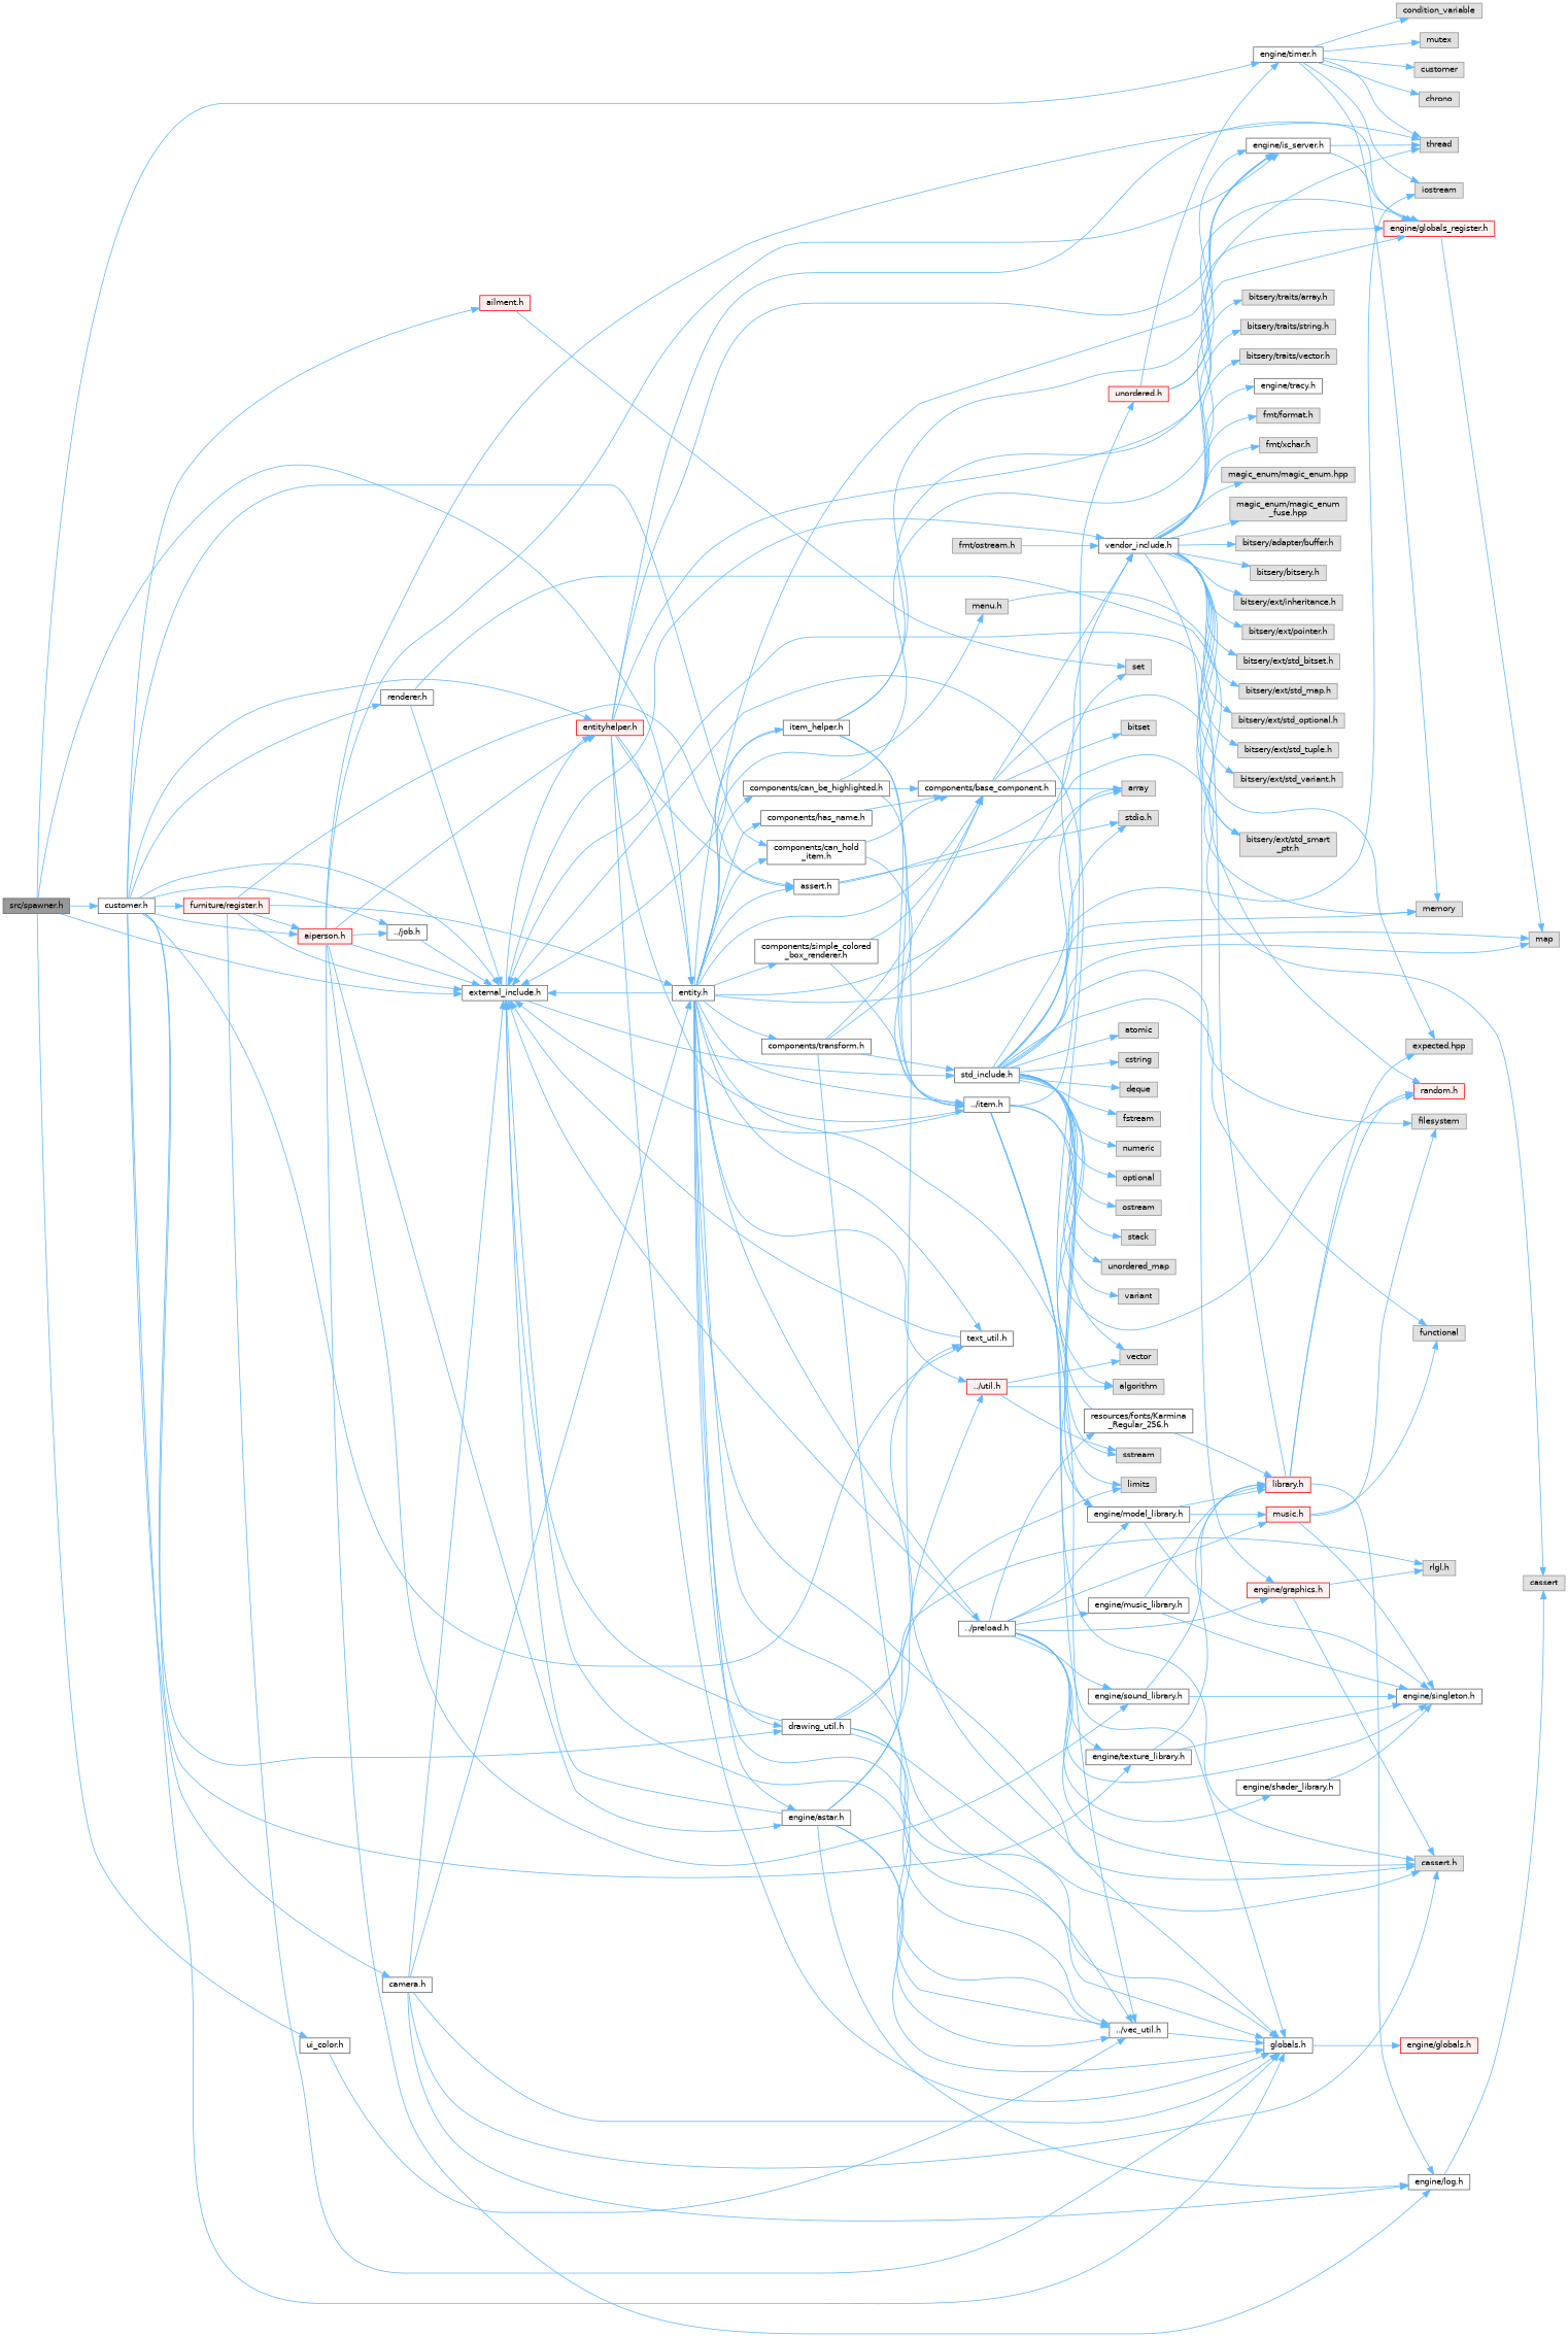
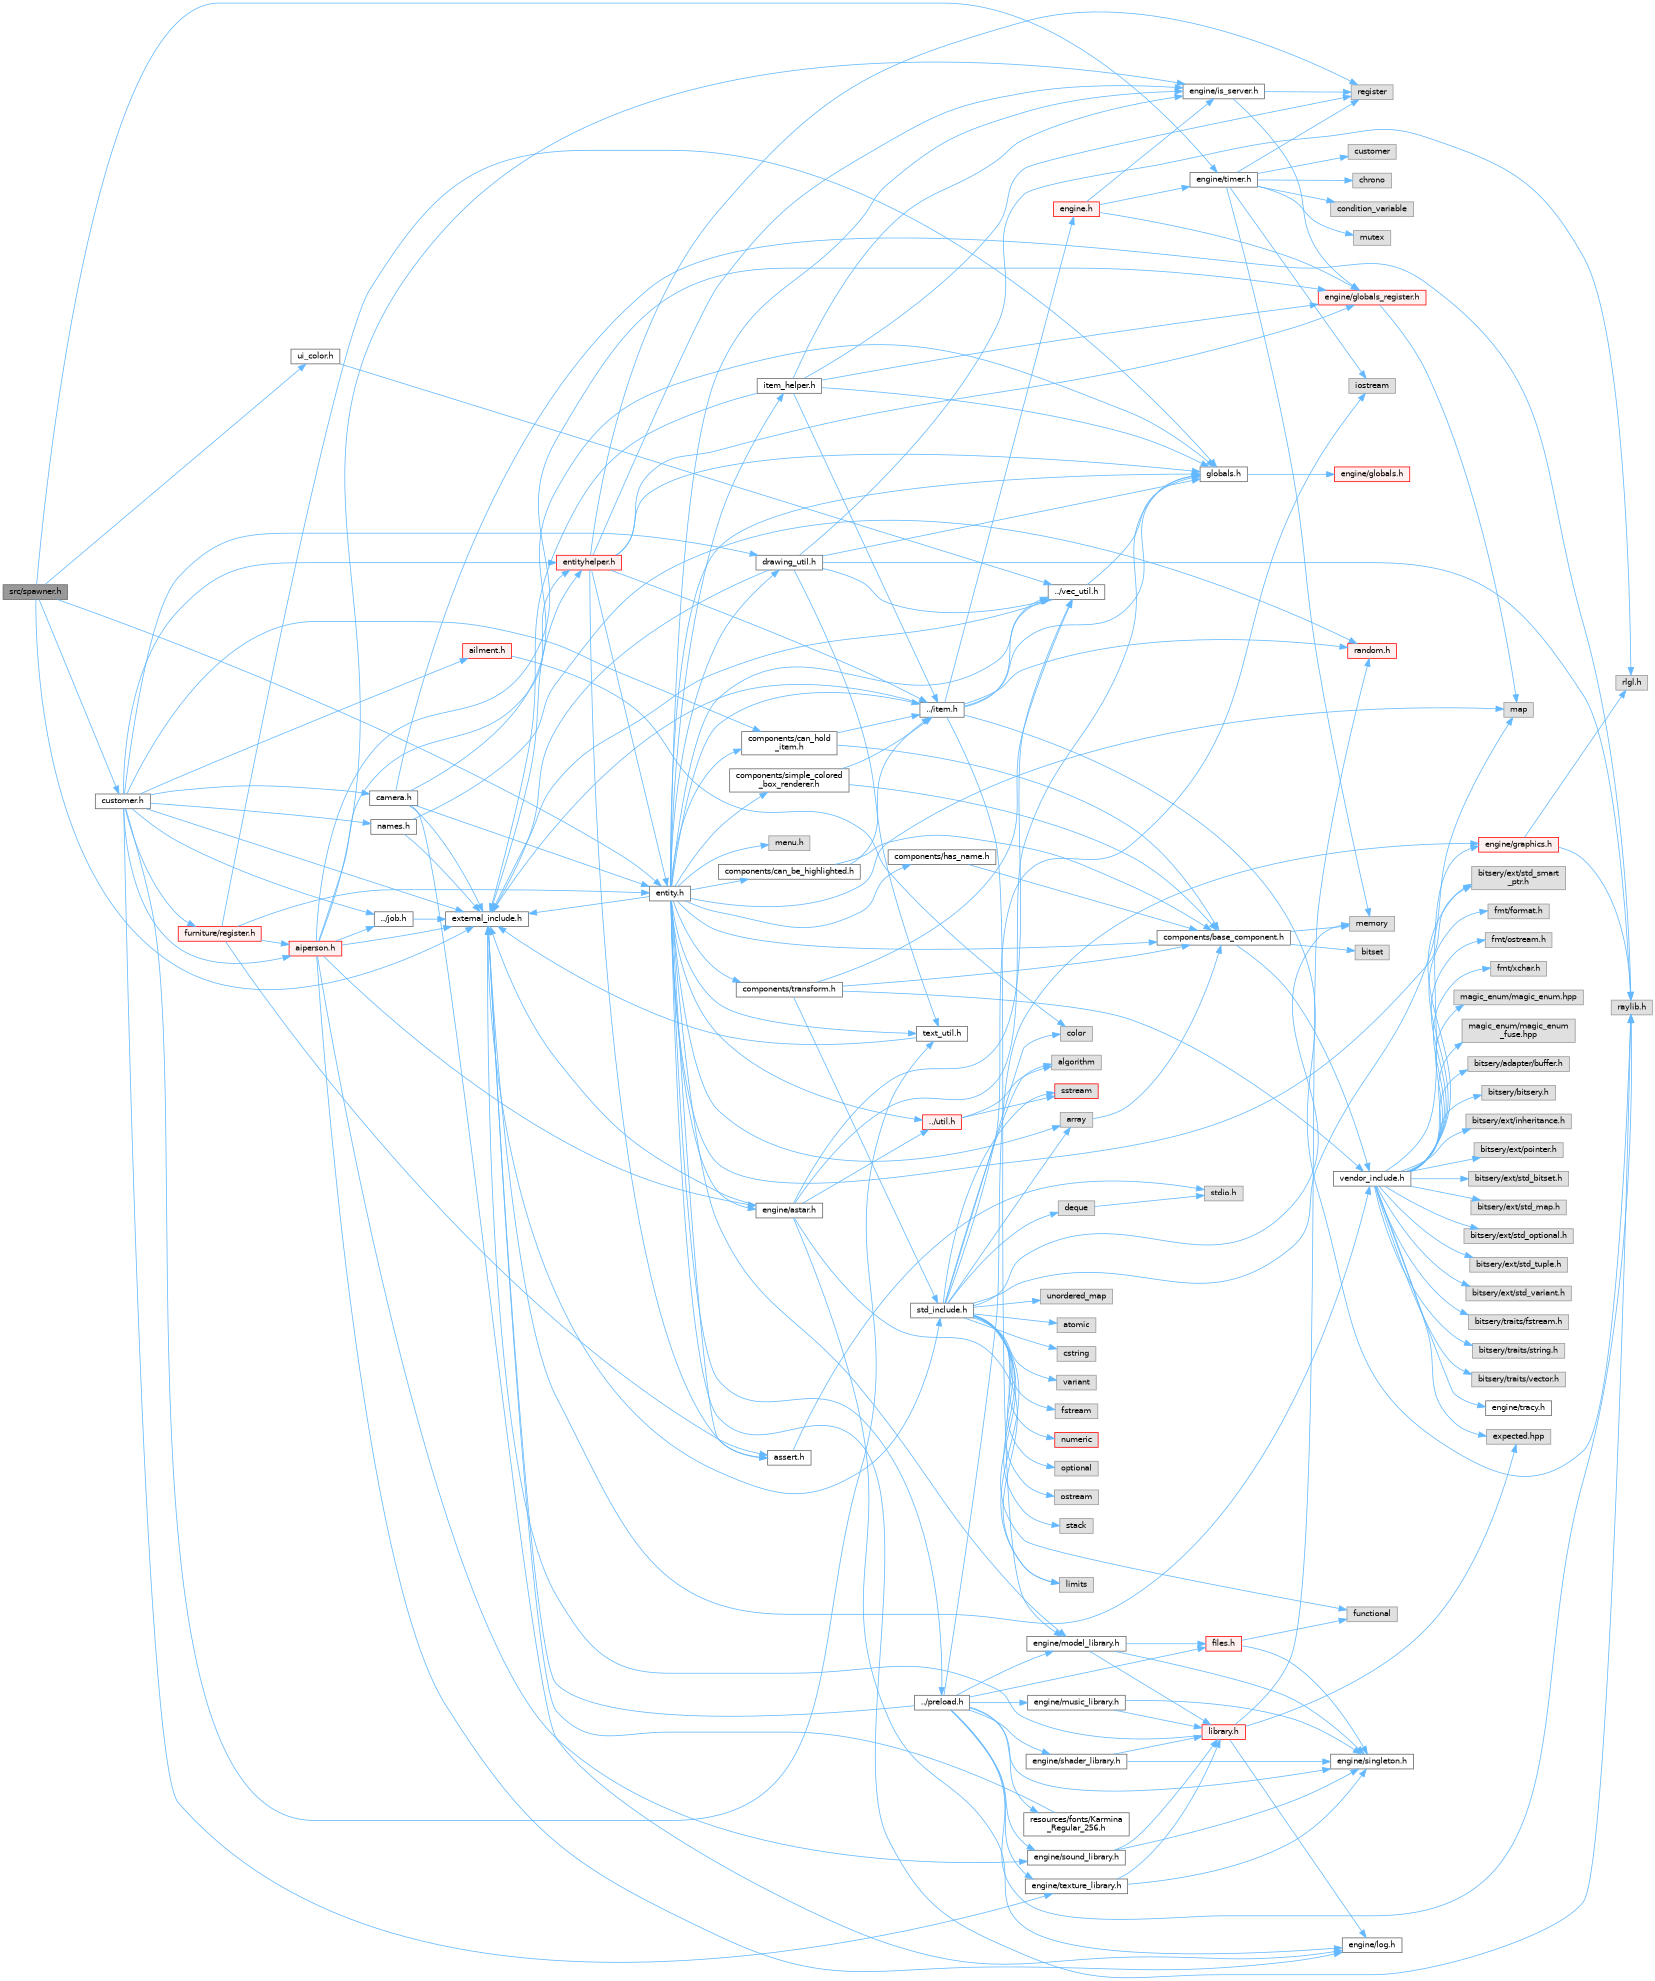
  digraph {
    rankdir=LR
    node [color=grey60 fillcolor="#E0E0E0" fontname=Helvetica fontsize=10 shape=box style=filled]
    edge [color=steelblue1 fontname=Helvetica fontsize=10 labelfontname=Helvetica labelfontsize=10 style=solid]
    n1 [color=gray40 fillcolor=grey60 fontcolor=black height=0.2 label="src/spawner.h" width=0.4]
    n2 [color=grey40 fillcolor=white height=0.2 label="external_include.h" width=0.4]
    n3 [color=grey40 fillcolor=white height=0.2 label="ui_color.h" width=0.4]
    n4 [color=grey40 fillcolor=white height=0.2 label="entity.h" width=0.4]
    n5 [color=grey40 fillcolor=white height=0.2 label="engine/timer.h" width=0.4]
    n6 [color=grey40 fillcolor=white height=0.2 label="customer.h" width=0.4]
    n7 [color=grey40 fillcolor=white height=0.2 label="std_include.h" width=0.4]
    n8 [color=grey40 fillcolor=white height=0.2 label="vendor_include.h" width=0.4]
    n9 [color=red fillcolor="#FFF0F0" height=0.2 label="entityhelper.h" width=0.4]
    n10 [color=grey40 fillcolor=white height=0.2 label="../vec_util.h" width=0.4]
    n11 [height=0.2 label=array width=0.4]
    n12 [height=0.2 label=map width=0.4]
    n13 [height=0.2 label="bitsery/ext/std_smart\l_ptr.h" width=0.4]
-   n14 [height=0.2 label="cassert.h" width=0.4]
+   n14 [height=0.2 label="raylib.h" width=0.4]
    n15 [color=grey40 fillcolor=white height=0.2 label="globals.h" width=0.4]
    n16 [color=grey40 fillcolor=white height=0.2 label="components/base_component.h" width=0.4]
    n17 [color=grey40 fillcolor=white height=0.2 label="components/can_be_highlighted.h" width=0.4]
    n18 [color=grey40 fillcolor=white height=0.2 label="../item.h" width=0.4]
    n19 [color=grey40 fillcolor=white height=0.2 label="engine/is_server.h" width=0.4]
    n20 [color=grey40 fillcolor=white height=0.2 label="engine/model_library.h" width=0.4]
    n21 [color=grey40 fillcolor=white height=0.2 label="components/can_hold\l_item.h" width=0.4]
    n22 [color=grey40 fillcolor=white height=0.2 label="components/has_name.h" width=0.4]
    n23 [color=grey40 fillcolor=white height=0.2 label="components/simple_colored\l_box_renderer.h" width=0.4]
    n24 [color=grey40 fillcolor=white height=0.2 label="components/transform.h" width=0.4]
    n25 [color=grey40 fillcolor=white height=0.2 label="assert.h" width=0.4]
    n26 [color=grey40 fillcolor=white height=0.2 label="drawing_util.h" width=0.4]
    n27 [color=grey40 fillcolor=white height=0.2 label="text_util.h" width=0.4]
    n28 [color=grey40 fillcolor=white height=0.2 label="engine/astar.h" width=0.4]
    n29 [color=red fillcolor="#FFF0F0" height=0.2 label="../util.h" width=0.4]
    n30 [color=grey40 fillcolor=white height=0.2 label="item_helper.h" width=0.4]
    n31 [height=0.2 label="menu.h" width=0.4]
    n32 [color=grey40 fillcolor=white height=0.2 label="../preload.h" width=0.4]
    n33 [height=0.2 label=iostream width=0.4]
    n34 [height=0.2 label=memory width=0.4]
-   n35 [height=0.2 label=thread width=0.4]
+   n35 [height=0.2 label=register width=0.4]
    n36 [height=0.2 label=chrono width=0.4]
    n37 [height=0.2 label=condition_variable width=0.4]
    n38 [height=0.2 label=mutex width=0.4]
    n39 [height=0.2 label=customer width=0.4]
    n40 [color=grey40 fillcolor=white height=0.2 label="engine/texture_library.h" width=0.4]
    n41 [color=red fillcolor="#FFF0F0" height=0.2 label="aiperson.h" width=0.4]
    n42 [color=grey40 fillcolor=white height=0.2 label="../job.h" width=0.4]
    n43 [color=red fillcolor="#FFF0F0" height=0.2 label="ailment.h" width=0.4]
    n44 [color=grey40 fillcolor=white height=0.2 label="camera.h" width=0.4]
    n45 [color=red fillcolor="#FFF0F0" height=0.2 label="furniture/register.h" width=0.4]
-   n46 [color=grey40 fillcolor=white height=0.2 label="renderer.h" width=0.4]
+   n46 [color=grey40 fillcolor=white height=0.2 label="names.h" width=0.4]
    n47 [height=0.2 label="stdio.h" width=0.4]
    n48 [height=0.2 label=algorithm width=0.4]
    n49 [height=0.2 label=atomic width=0.4]
    n50 [height=0.2 label=cstring width=0.4]
    n51 [height=0.2 label=deque width=0.4]
-   n52 [height=0.2 label=filesystem width=0.4]
    n53 [height=0.2 label=fstream width=0.4]
    n54 [height=0.2 label=functional width=0.4]
    n55 [height=0.2 label=limits width=0.4]
-   n56 [height=0.2 label=numeric width=0.4]
+   n56 [color=red height=0.2 label=numeric width=0.4]
    n57 [height=0.2 label=optional width=0.4]
    n58 [height=0.2 label=ostream width=0.4]
-   n59 [height=0.2 label=set width=0.4]
-   n60 [height=0.2 label=sstream width=0.4]
+   n59 [height=0.2 label=color width=0.4]
+   n60 [color=red height=0.2 label=sstream width=0.4]
    n61 [height=0.2 label=stack width=0.4]
    n62 [height=0.2 label=unordered_map width=0.4]
    n63 [height=0.2 label=variant width=0.4]
-   n64 [height=0.2 label=vector width=0.4]
    n65 [color=red fillcolor="#FFF0F0" height=0.2 label="engine/graphics.h" width=0.4]
    n66 [height=0.2 label="fmt/format.h" width=0.4]
    n67 [height=0.2 label="fmt/ostream.h" width=0.4]
    n68 [height=0.2 label="fmt/xchar.h" width=0.4]
    n69 [height=0.2 label="expected.hpp" width=0.4]
    n70 [height=0.2 label="magic_enum/magic_enum.hpp" width=0.4]
    n71 [height=0.2 label="magic_enum/magic_enum\l_fuse.hpp" width=0.4]
    n72 [height=0.2 label="bitsery/adapter/buffer.h" width=0.4]
    n73 [height=0.2 label="bitsery/bitsery.h" width=0.4]
    n74 [height=0.2 label="bitsery/ext/inheritance.h" width=0.4]
    n75 [height=0.2 label="bitsery/ext/pointer.h" width=0.4]
    n76 [height=0.2 label="bitsery/ext/std_bitset.h" width=0.4]
    n77 [height=0.2 label="bitsery/ext/std_map.h" width=0.4]
    n78 [height=0.2 label="bitsery/ext/std_optional.h" width=0.4]
    n79 [height=0.2 label="bitsery/ext/std_tuple.h" width=0.4]
    n80 [height=0.2 label="bitsery/ext/std_variant.h" width=0.4]
-   n81 [height=0.2 label="bitsery/traits/array.h" width=0.4]
+   n81 [height=0.2 label="bitsery/traits/fstream.h" width=0.4]
    n82 [height=0.2 label="bitsery/traits/string.h" width=0.4]
    n83 [height=0.2 label="bitsery/traits/vector.h" width=0.4]
    n84 [color=grey40 fillcolor=white height=0.2 label="engine/tracy.h" width=0.4]
    n85 [height=0.2 label="rlgl.h" width=0.4]
    n86 [color=red fillcolor="#FFF0F0" height=0.2 label="engine/globals.h" width=0.4]
    n87 [height=0.2 label=bitset width=0.4]
-   n88 [color=red fillcolor="#FFF0F0" height=0.2 label="unordered.h" width=0.4]
+   n88 [color=red fillcolor="#FFF0F0" height=0.2 label="engine.h" width=0.4]
    n89 [color=red fillcolor="#FFF0F0" height=0.2 label="random.h" width=0.4]
    n90 [color=red fillcolor="#FFF0F0" height=0.2 label="engine/globals_register.h" width=0.4]
-   n91 [color=red fillcolor="#FFF0F0" height=0.2 label="music.h" width=0.4]
+   n91 [color=red fillcolor="#FFF0F0" height=0.2 label="files.h" width=0.4]
    n92 [color=grey40 fillcolor=white height=0.2 label="engine/singleton.h" width=0.4]
    n93 [color=red fillcolor="#FFF0F0" height=0.2 label="library.h" width=0.4]
-   n94 [height=0.2 label=cassert width=0.4]
    n95 [color=grey40 fillcolor=white height=0.2 label="engine/log.h" width=0.4]
    n96 [color=grey40 fillcolor=white height=0.2 label="engine/music_library.h" width=0.4]
    n97 [color=grey40 fillcolor=white height=0.2 label="engine/shader_library.h" width=0.4]
    n98 [color=grey40 fillcolor=white height=0.2 label="engine/sound_library.h" width=0.4]
    n99 [color=grey40 fillcolor=white height=0.2 label="resources/fonts/Karmina\l_Regular_256.h" width=0.4]
    n1 -> n2
    n1 -> n3
    n1 -> n4
    n1 -> n5
    n1 -> n6
    n2 -> n7
    n2 -> n8
    n2 -> n9
    n3 -> n10
    n4 -> n2
    n4 -> n10
    n4 -> n11
    n4 -> n12
-   n31 -> n13
+   n4 -> n13
    n4 -> n14
    n4 -> n15
    n4 -> n16
    n4 -> n17
    n4 -> n18
    n4 -> n19
    n4 -> n20
    n4 -> n21
    n4 -> n22
    n4 -> n23
    n4 -> n24
    n4 -> n25
    n4 -> n26
    n4 -> n27
    n4 -> n28
    n4 -> n29
    n4 -> n30
    n4 -> n31
    n4 -> n32
    n5 -> n33
    n5 -> n34
    n5 -> n35
    n5 -> n36
    n5 -> n37
    n5 -> n38
    n5 -> n39
    n6 -> n2
    n6 -> n9
-   n6 -> n15
    n6 -> n21
    n6 -> n26
    n6 -> n27
    n6 -> n40
    n6 -> n41
    n6 -> n42
    n6 -> n43
    n6 -> n44
    n6 -> n45
    n6 -> n46
    n7 -> n11
    n7 -> n12
    n7 -> n33
    n7 -> n34
-   n7 -> n47
+   n51 -> n47
    n7 -> n48
    n7 -> n49
    n7 -> n50
    n7 -> n51
-   n7 -> n52
    n7 -> n53
    n7 -> n54
    n7 -> n55
    n7 -> n56
    n7 -> n57
    n7 -> n58
    n7 -> n59
    n7 -> n60
    n7 -> n61
    n7 -> n62
    n7 -> n63
-   n7 -> n64
    n8 -> n13
    n8 -> n65
    n8 -> n66
-   n67 -> n8
+   n8 -> n67
    n8 -> n68
    n8 -> n69
    n8 -> n70
    n8 -> n71
    n8 -> n72
    n8 -> n73
    n8 -> n74
    n8 -> n75
    n8 -> n76
    n8 -> n77
    n8 -> n78
    n8 -> n79
    n8 -> n80
    n8 -> n81
    n8 -> n82
    n8 -> n83
    n8 -> n84
    n9 -> n4
    n9 -> n15
    n9 -> n18
    n9 -> n19
    n9 -> n25
    n9 -> n35
    n9 -> n90
    n10 -> n2
    n10 -> n15
    n15 -> n86
    n16 -> n8
-   n16 -> n11
+   n11 -> n16
    n16 -> n34
    n16 -> n87
    n17 -> n16
    n17 -> n18
    n18 -> n2
    n18 -> n10
    n18 -> n14
    n18 -> n15
    n18 -> n20
    n18 -> n88
    n18 -> n89
    n19 -> n35
    n19 -> n90
    n20 -> n91
    n20 -> n92
    n20 -> n93
    n21 -> n16
    n21 -> n18
    n22 -> n16
    n23 -> n16
    n23 -> n18
    n24 -> n7
    n24 -> n8
    n24 -> n10
    n24 -> n16
    n25 -> n47
-   n25 -> n94
    n26 -> n2
    n26 -> n10
    n26 -> n14
    n26 -> n15
    n26 -> n27
    n26 -> n85
    n27 -> n2
    n28 -> n2
    n28 -> n10
    n28 -> n15
    n28 -> n29
    n28 -> n55
    n28 -> n95
    n29 -> n48
    n29 -> n60
-   n29 -> n64
    n30 -> n2
    n30 -> n15
    n30 -> n18
    n30 -> n19
    n30 -> n35
-   n17 -> n90
+   n30 -> n90
    n32 -> n2
    n32 -> n14
    n32 -> n20
    n32 -> n40
    n32 -> n65
    n32 -> n91
    n32 -> n92
    n32 -> n96
    n32 -> n97
    n32 -> n98
    n32 -> n99
    n40 -> n92
    n40 -> n93
    n41 -> n2
    n41 -> n9
    n41 -> n19
    n41 -> n28
    n41 -> n42
    n41 -> n90
    n41 -> n95
    n41 -> n98
    n42 -> n2
    n43 -> n59
    n44 -> n2
    n44 -> n4
    n44 -> n14
    n44 -> n15
    n44 -> n95
-   n45 -> n2
    n45 -> n4
    n45 -> n15
    n45 -> n25
    n45 -> n41
    n46 -> n2
    n46 -> n89
    n65 -> n14
    n65 -> n85
    n88 -> n5
    n88 -> n19
    n88 -> n90
    n90 -> n12
-   n91 -> n52
    n91 -> n54
    n91 -> n92
    n93 -> n2
    n93 -> n69
    n93 -> n89
    n93 -> n95
-   n95 -> n94
    n96 -> n92
    n96 -> n93
    n97 -> n92
-   n99 -> n93
+   n97 -> n93
    n98 -> n92
    n98 -> n93
    n99 -> n2
  }
